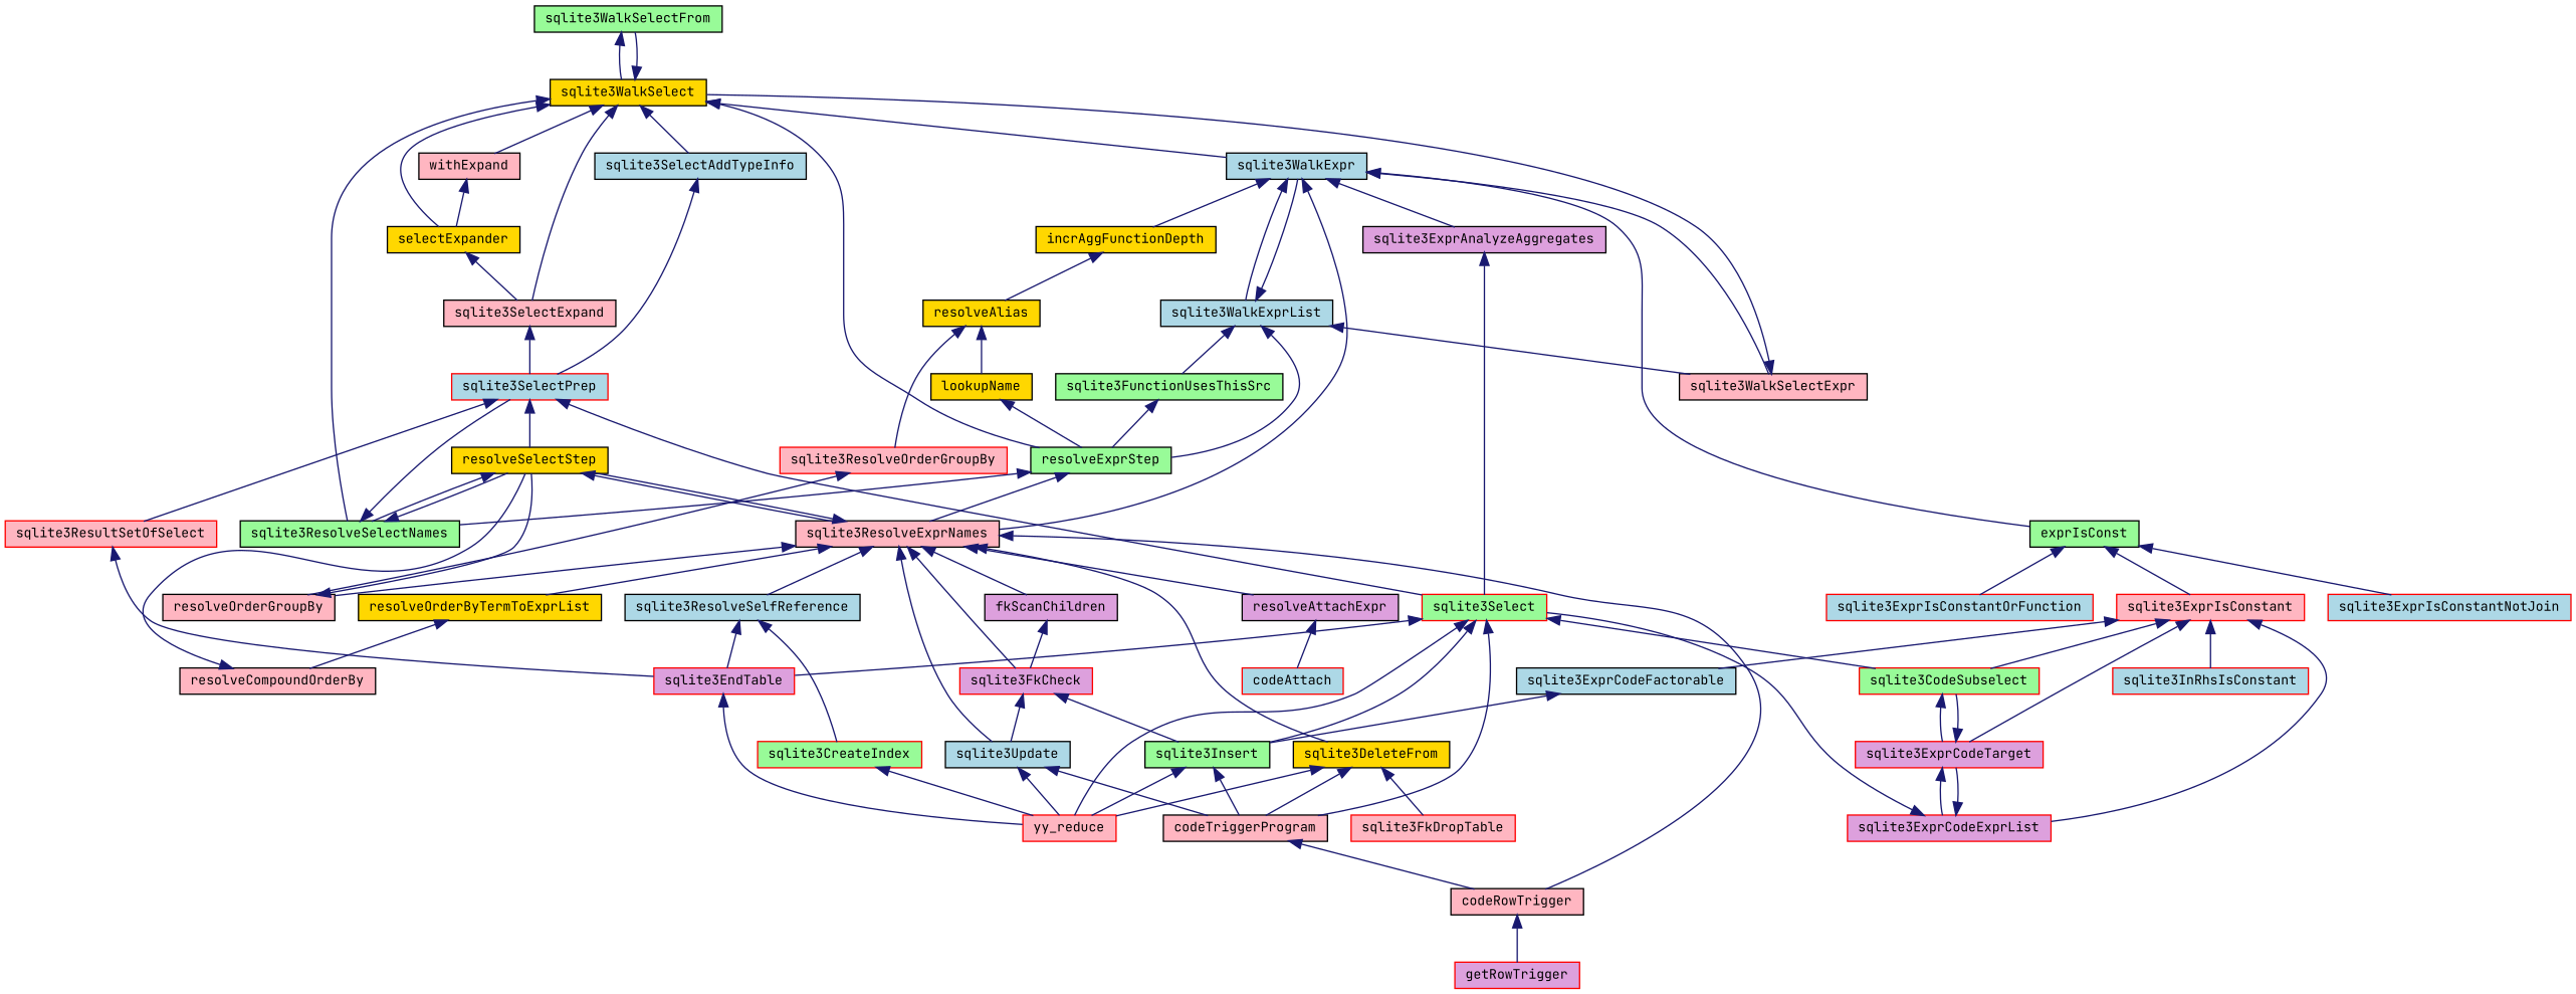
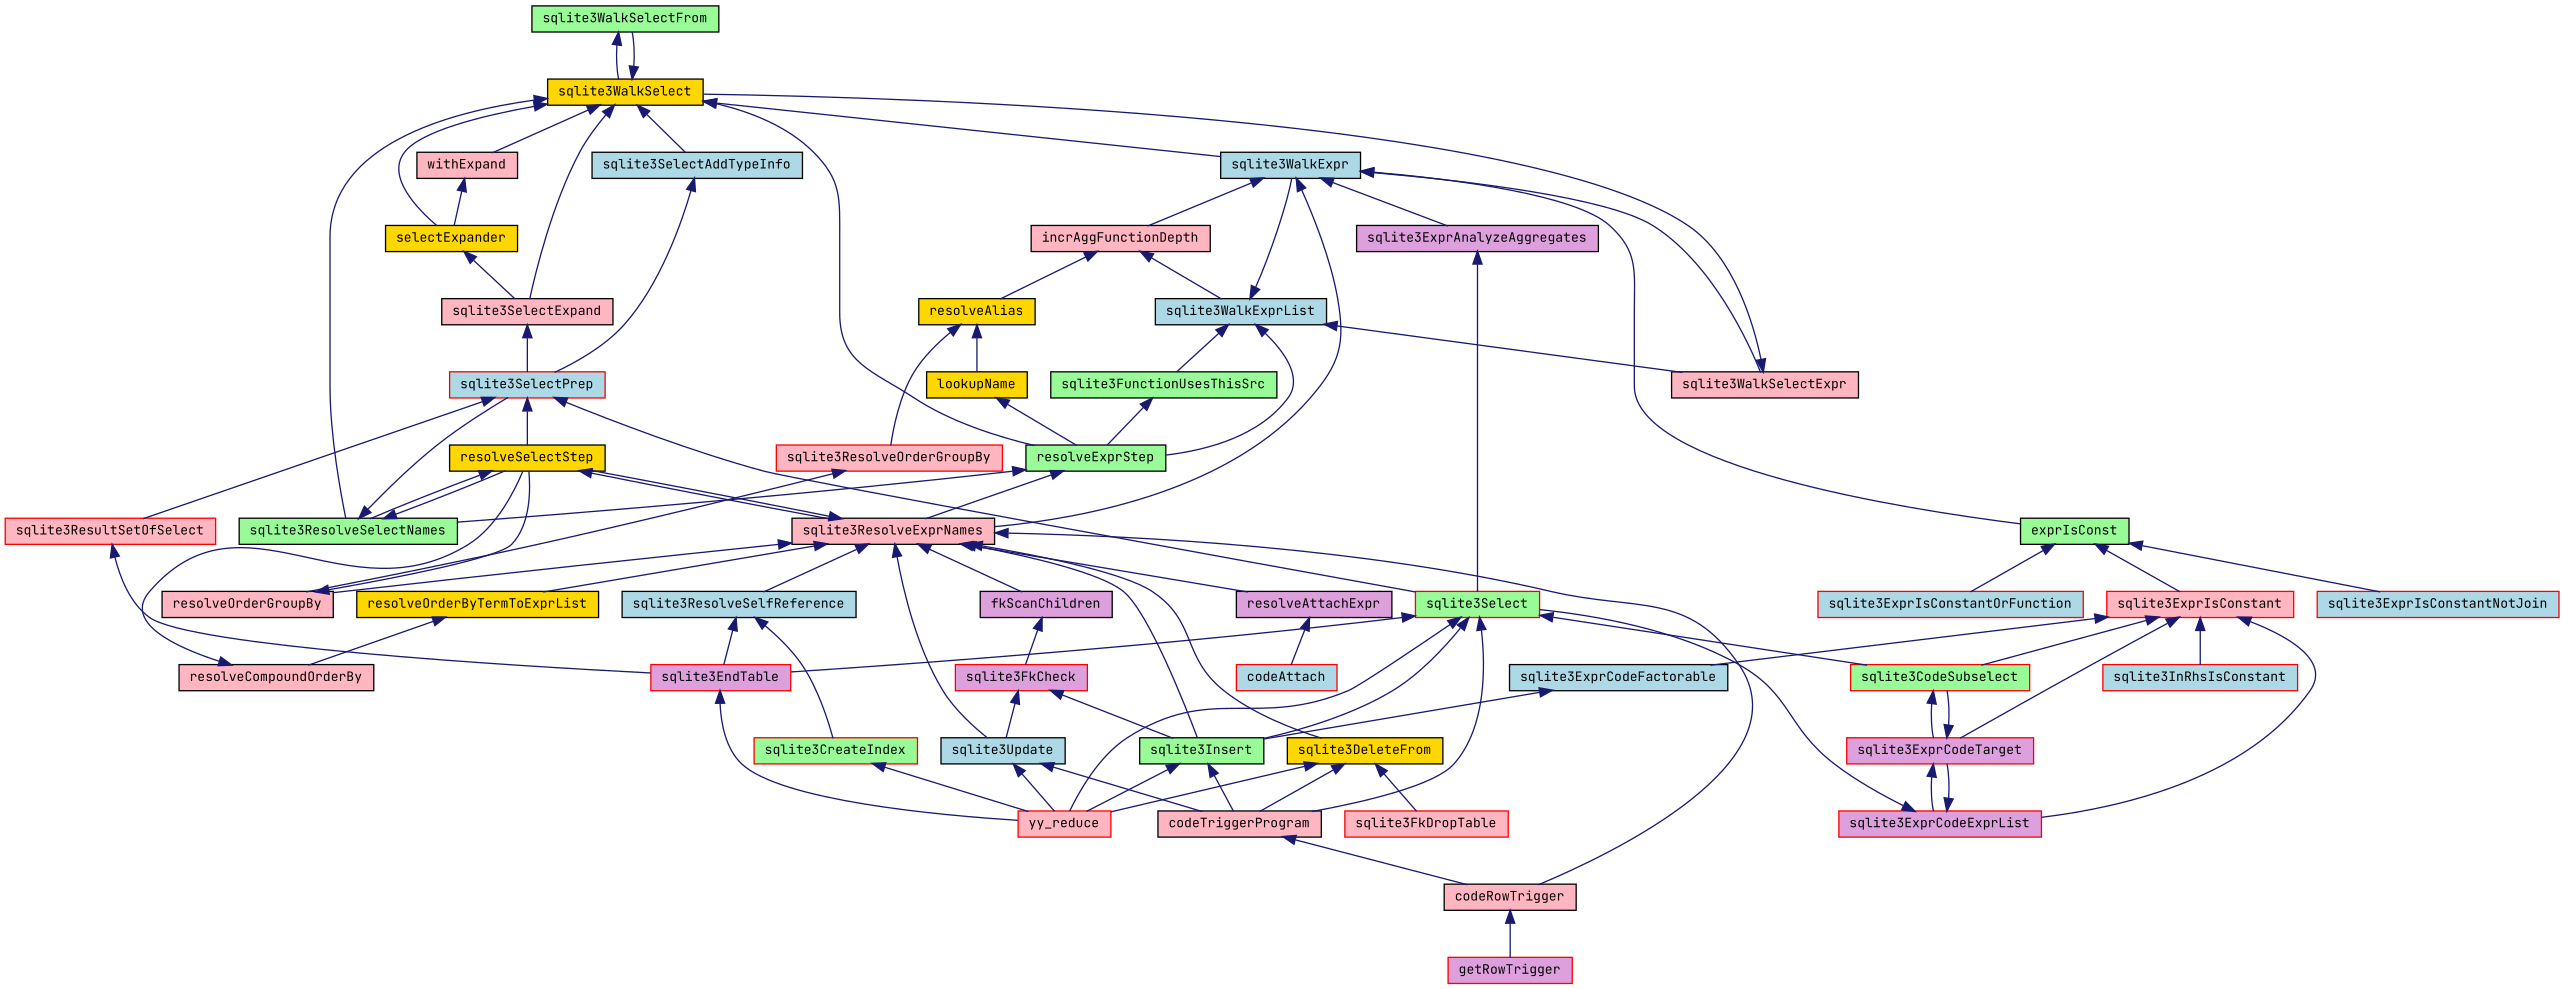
  digraph {
    fontname="JetBrains Mono"
    rankdir=TB
    node [color=black fillcolor=lightpink fontname="JetBrains Mono" fontsize=10 shape=record style=filled]
    edge [color=midnightblue dir=back fontname="JetBrains Mono" fontsize=10 labelfontname=FreeSans labelfontsize=10 style=solid]
    n1 [fillcolor=palegreen fontcolor=black height=0.2 label=sqlite3WalkSelectFrom width=0.4]
    n2 [fillcolor=gold height=0.2 label=sqlite3WalkSelect width=0.4]
    n3 [fillcolor=lightblue height=0.2 label=sqlite3WalkExpr width=0.4]
    n4 [fillcolor=palegreen height=0.2 label=resolveExprStep width=0.4]
    n5 [fillcolor=palegreen height=0.2 label=sqlite3ResolveSelectNames width=0.4]
    n6 [height=0.2 label=withExpand width=0.4]
    n7 [fillcolor=gold height=0.2 label=selectExpander width=0.4]
    n8 [height=0.2 label=sqlite3SelectExpand width=0.4]
    n9 [fillcolor=lightblue height=0.2 label=sqlite3SelectAddTypeInfo width=0.4]
    n10 [fillcolor=lightblue height=0.2 label=sqlite3WalkExprList width=0.4]
    n11 [height=0.2 label=sqlite3WalkSelectExpr width=0.4]
    n12 [height=0.2 label=sqlite3ResolveExprNames width=0.4]
-   n13 [fillcolor=gold height=0.2 label=incrAggFunctionDepth width=0.4]
+   n13 [height=0.2 label=incrAggFunctionDepth width=0.4]
    n14 [fillcolor=palegreen height=0.2 label=exprIsConst width=0.4]
    n15 [fillcolor=plum height=0.2 label=sqlite3ExprAnalyzeAggregates width=0.4]
    n16 [fillcolor=gold height=0.2 label=resolveSelectStep width=0.4]
    n17 [color=red fillcolor=lightblue height=0.2 label=sqlite3SelectPrep width=0.4]
    n18 [fillcolor=palegreen height=0.2 label=sqlite3FunctionUsesThisSrc width=0.4]
    n19 [fillcolor=gold height=0.2 label=resolveOrderByTermToExprList width=0.4]
    n20 [fillcolor=palegreen height=0.2 label=sqlite3Insert width=0.4]
    n21 [height=0.2 label=codeRowTrigger width=0.4]
    n22 [height=0.2 label=resolveOrderGroupBy width=0.4]
    n23 [fillcolor=lightblue height=0.2 label=sqlite3ResolveSelfReference width=0.4]
    n24 [fillcolor=plum height=0.2 label=resolveAttachExpr width=0.4]
    n25 [fillcolor=gold height=0.2 label=sqlite3DeleteFrom width=0.4]
    n26 [fillcolor=plum height=0.2 label=fkScanChildren width=0.4]
    n27 [fillcolor=lightblue height=0.2 label=sqlite3Update width=0.4]
    n28 [fillcolor=gold height=0.2 label=resolveAlias width=0.4]
    n29 [color=red height=0.2 label=sqlite3ExprIsConstant width=0.4]
    n30 [color=red fillcolor=lightblue height=0.2 label=sqlite3ExprIsConstantNotJoin width=0.4]
    n31 [color=red fillcolor=lightblue height=0.2 label=sqlite3ExprIsConstantOrFunction width=0.4]
    n32 [color=red fillcolor=palegreen height=0.2 label=sqlite3Select width=0.4]
    n33 [height=0.2 label=resolveCompoundOrderBy width=0.4]
    n34 [color=red height=0.2 label=yy_reduce width=0.4]
    n35 [height=0.2 label=codeTriggerProgram width=0.4]
    n36 [color=red fillcolor=plum height=0.2 label=getRowTrigger width=0.4]
    n37 [color=red fillcolor=plum height=0.2 label=sqlite3EndTable width=0.4]
    n38 [color=red fillcolor=palegreen height=0.2 label=sqlite3CreateIndex width=0.4]
    n39 [color=red fillcolor=lightblue height=0.2 label=codeAttach width=0.4]
    n40 [color=red height=0.2 label=sqlite3FkDropTable width=0.4]
    n41 [color=red fillcolor=plum height=0.2 label=sqlite3FkCheck width=0.4]
    n42 [color=red height=0.2 label=sqlite3ResultSetOfSelect width=0.4]
    n43 [color=red fillcolor=palegreen height=0.2 label=sqlite3CodeSubselect width=0.4]
    n44 [color=red fillcolor=plum height=0.2 label=sqlite3ExprCodeTarget width=0.4]
    n45 [color=red fillcolor=plum height=0.2 label=sqlite3ExprCodeExprList width=0.4]
    n46 [fillcolor=gold height=0.2 label=lookupName width=0.4]
    n47 [color=red height=0.2 label=sqlite3ResolveOrderGroupBy width=0.4]
    n48 [color=red fillcolor=lightblue height=0.2 label=sqlite3InRhsIsConstant width=0.4]
    n49 [fillcolor=lightblue height=0.2 label=sqlite3ExprCodeFactorable width=0.4]
    n1 -> n2
    n2 -> n1
    n2 -> n3
    n2 -> n4
    n2 -> n5
    n2 -> n6
    n2 -> n7
    n2 -> n8
    n2 -> n9
-   n3 -> n10
+   n13 -> n10
    n3 -> n11
    n3 -> n12
    n3 -> n13
    n3 -> n14
    n3 -> n15
    n4 -> n5
    n4 -> n12
    n5 -> n16
    n5 -> n17
    n6 -> n7
    n7 -> n8
    n8 -> n17
    n9 -> n17
    n10 -> n3
    n10 -> n4
    n10 -> n11
    n10 -> n18
    n11 -> n2
    n12 -> n16
    n12 -> n19
-   n12 -> n41
+   n12 -> n20
    n12 -> n21
    n12 -> n22
    n12 -> n23
    n12 -> n24
    n12 -> n25
    n12 -> n26
    n12 -> n27
    n13 -> n28
    n14 -> n29
    n14 -> n30
    n14 -> n31
    n15 -> n32
    n16 -> n5
    n16 -> n12
    n17 -> n16
    n17 -> n32
    n17 -> n42
    n18 -> n4
    n19 -> n33
    n20 -> n34
    n20 -> n35
    n21 -> n36
    n22 -> n16
    n23 -> n37
    n23 -> n38
    n24 -> n39
    n25 -> n34
    n25 -> n35
    n25 -> n40
    n26 -> n41
    n27 -> n34
    n27 -> n35
    n28 -> n46
    n28 -> n47
    n29 -> n43
    n29 -> n44
    n29 -> n45
    n29 -> n48
    n29 -> n49
    n32 -> n20
    n32 -> n34
    n32 -> n35
    n32 -> n37
    n32 -> n43
    n33 -> n16
    n35 -> n21
    n37 -> n34
    n38 -> n34
    n41 -> n20
    n41 -> n27
    n42 -> n37
    n43 -> n44
    n44 -> n43
    n44 -> n45
    n45 -> n32
    n45 -> n44
    n46 -> n4
    n47 -> n22
    n49 -> n20
  }
